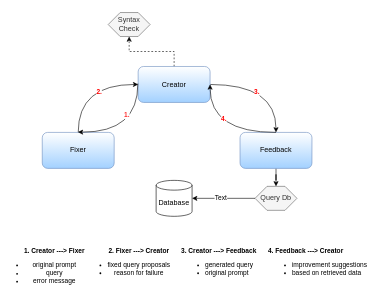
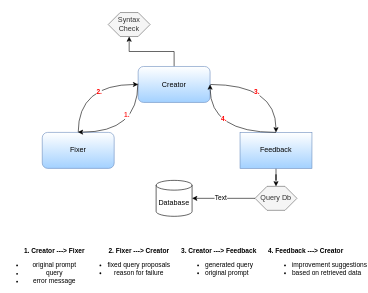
  <mxCell id="0" />
  <mxCell id="1" parent="0" />
  <mxCell id="2" style="edgeStyle=orthogonalEdgeStyle;rounded=0;orthogonalLoop=1;jettySize=auto;html=1;curved=1;" parent="1" source="5" target="10" edge="1"><mxGeometry relative="1" as="geometry" /></mxCell>
  <mxCell id="3" value="&lt;font color=&quot;#ff0000&quot;&gt;&lt;b&gt;3.&lt;/b&gt;&lt;/font&gt;" style="edgeLabel;html=1;align=center;verticalAlign=middle;resizable=0;points=[];" parent="2" vertex="1" connectable="0"><mxGeometry x="-0.185" y="-12" relative="1" as="geometry"><mxPoint as="offset" /></mxGeometry></mxCell>
- <mxCell id="4" style="edgeStyle=orthogonalEdgeStyle;rounded=0;orthogonalLoop=1;jettySize=auto;html=1;entryX=0.5;entryY=1;entryDx=0;entryDy=0;exitX=0.5;exitY=0;exitDx=0;exitDy=0;dashed=1;" parent="1" source="5" target="16" edge="1"><mxGeometry relative="1" as="geometry" /></mxCell>
+ <mxCell id="4" style="edgeStyle=orthogonalEdgeStyle;rounded=0;orthogonalLoop=1;jettySize=auto;html=1;entryX=0.5;entryY=1;entryDx=0;entryDy=0;exitX=0.5;exitY=0;exitDx=0;exitDy=0;" parent="1" source="5" target="16" edge="1"><mxGeometry relative="1" as="geometry" /></mxCell>
  <mxCell id="5" value="Creator" style="rounded=1;whiteSpace=wrap;html=1;fillColor=default;strokeColor=#6c8ebf;gradientColor=#A3D1FF;" parent="1" vertex="1"><mxGeometry x="180" y="110" width="120" height="60" as="geometry" /></mxCell>
  <mxCell id="6" style="edgeStyle=orthogonalEdgeStyle;rounded=0;orthogonalLoop=1;jettySize=auto;html=1;entryX=0;entryY=0.5;entryDx=0;entryDy=0;curved=1;exitX=0.5;exitY=0;exitDx=0;exitDy=0;" parent="1" source="8" target="5" edge="1"><mxGeometry relative="1" as="geometry" /></mxCell>
  <mxCell id="7" value="&lt;font color=&quot;#ff0000&quot;&gt;&lt;b&gt;2.&lt;/b&gt;&lt;/font&gt;" style="edgeLabel;html=1;align=center;verticalAlign=middle;resizable=0;points=[];" parent="6" vertex="1" connectable="0"><mxGeometry x="0.263" y="-12" relative="1" as="geometry"><mxPoint as="offset" /></mxGeometry></mxCell>
  <mxCell id="8" value="Fixer" style="rounded=1;whiteSpace=wrap;html=1;strokeColor=#6c8ebf;align=center;verticalAlign=middle;fontFamily=Helvetica;fontSize=12;fontColor=default;fillColor=default;gradientColor=#A3D1FF;" parent="1" vertex="1"><mxGeometry x="20" y="220" width="120" height="60" as="geometry" /></mxCell>
  <mxCell id="9" style="edgeStyle=orthogonalEdgeStyle;rounded=0;orthogonalLoop=1;jettySize=auto;html=1;entryX=0.5;entryY=0;entryDx=0;entryDy=0;" parent="1" source="10" target="17" edge="1"><mxGeometry relative="1" as="geometry" /></mxCell>
- <mxCell id="10" value="Feedback" style="rounded=1;whiteSpace=wrap;html=1;strokeColor=#6c8ebf;align=center;verticalAlign=middle;fontFamily=Helvetica;fontSize=12;fontColor=default;fillColor=default;gradientColor=#A3D1FF;" parent="1" vertex="1"><mxGeometry x="350" y="220" width="120" height="60" as="geometry" /></mxCell>
+ <mxCell id="10" value="Feedback" style="whiteSpace=wrap;html=1;strokeColor=#6c8ebf;align=center;verticalAlign=middle;fontFamily=Helvetica;fontSize=12;fontColor=default;fillColor=default;gradientColor=#A3D1FF;rounded=0;" parent="1" vertex="1"><mxGeometry x="350" y="220" width="120" height="60" as="geometry" /></mxCell>
  <mxCell id="11" style="edgeStyle=orthogonalEdgeStyle;rounded=0;orthogonalLoop=1;jettySize=auto;html=1;entryX=0;entryY=0.5;entryDx=0;entryDy=0;curved=1;endArrow=none;endFill=0;startArrow=classic;startFill=1;" parent="1" edge="1"><mxGeometry relative="1" as="geometry"><mxPoint x="79.5" y="219.5" as="sourcePoint" /><mxPoint x="179.5" y="138.5" as="targetPoint" /></mxGeometry></mxCell>
  <mxCell id="12" value="&lt;blockquote style=&quot;margin: 0 0 0 40px; border: none; padding: 0px;&quot;&gt;&lt;div style=&quot;&quot;&gt;&lt;b&gt;1. Creator ---&amp;gt; Fixer&lt;/b&gt;&lt;/div&gt;&lt;/blockquote&gt;&lt;ul&gt;&lt;li&gt;original prompt&lt;/li&gt;&lt;li&gt;query&lt;/li&gt;&lt;li&gt;error message&lt;/li&gt;&lt;/ul&gt;" style="edgeLabel;html=1;align=center;verticalAlign=middle;resizable=0;points=[];labelBackgroundColor=none;" parent="11" vertex="1" connectable="0"><mxGeometry x="0.346" y="21" relative="1" as="geometry"><mxPoint x="-139" y="249" as="offset" /></mxGeometry></mxCell>
  <mxCell id="13" value="&lt;font color=&quot;#ff3333&quot;&gt;&lt;b&gt;1.&lt;/b&gt;&lt;/font&gt;" style="edgeLabel;html=1;align=center;verticalAlign=middle;resizable=0;points=[];" parent="11" vertex="1" connectable="0"><mxGeometry x="0.429" y="19" relative="1" as="geometry"><mxPoint as="offset" /></mxGeometry></mxCell>
  <mxCell id="14" style="edgeStyle=orthogonalEdgeStyle;rounded=0;orthogonalLoop=1;jettySize=auto;html=1;curved=1;entryX=0.5;entryY=0;entryDx=0;entryDy=0;exitX=1;exitY=0.5;exitDx=0;exitDy=0;endArrow=none;endFill=0;startArrow=classic;startFill=1;" parent="1" source="5" target="10" edge="1"><mxGeometry relative="1" as="geometry"><mxPoint x="310" y="150" as="sourcePoint" /><mxPoint x="420" y="230" as="targetPoint" /><Array as="points"><mxPoint x="300" y="220" /></Array></mxGeometry></mxCell>
  <mxCell id="15" value="&lt;font color=&quot;#ff0000&quot;&gt;&lt;b&gt;4.&lt;/b&gt;&lt;/font&gt;" style="edgeLabel;html=1;align=center;verticalAlign=middle;resizable=0;points=[];" parent="14" vertex="1" connectable="0"><mxGeometry x="-0.402" y="22" relative="1" as="geometry"><mxPoint as="offset" /></mxGeometry></mxCell>
  <mxCell id="16" value="Syntax Check" style="shape=hexagon;perimeter=hexagonPerimeter2;whiteSpace=wrap;html=1;fixedSize=1;fillColor=#f5f5f5;fontColor=#333333;strokeColor=#666666;" parent="1" vertex="1"><mxGeometry x="130" y="20" width="70" height="40" as="geometry" /></mxCell>
  <mxCell id="17" value="Query Db" style="shape=hexagon;perimeter=hexagonPerimeter2;whiteSpace=wrap;html=1;fixedSize=1;fillColor=#f5f5f5;fontColor=#333333;strokeColor=#666666;" parent="1" vertex="1"><mxGeometry x="375" y="310" width="70" height="40" as="geometry" /></mxCell>
  <mxCell id="18" value="Database" style="shape=cylinder3;whiteSpace=wrap;html=1;boundedLbl=1;backgroundOutline=1;size=8.167;" parent="1" vertex="1"><mxGeometry x="210" y="300" width="60" height="60" as="geometry" /></mxCell>
  <mxCell id="19" style="edgeStyle=orthogonalEdgeStyle;rounded=0;orthogonalLoop=1;jettySize=auto;html=1;entryX=1;entryY=0.5;entryDx=0;entryDy=0;entryPerimeter=0;" parent="1" source="17" target="18" edge="1"><mxGeometry relative="1" as="geometry" /></mxCell>
  <mxCell id="20" value="Text" style="edgeLabel;html=1;align=center;verticalAlign=middle;resizable=0;points=[];" parent="19" vertex="1" connectable="0"><mxGeometry x="0.098" y="-2" relative="1" as="geometry"><mxPoint as="offset" /></mxGeometry></mxCell>
  <mxCell id="21" value="&lt;blockquote style=&quot;margin: 0 0 0 40px; border: none; padding: 0px;&quot;&gt;&lt;div style=&quot;&quot;&gt;&lt;b&gt;2. Fixer ---&amp;gt; Creator&lt;/b&gt;&lt;/div&gt;&lt;/blockquote&gt;&lt;ul&gt;&lt;li&gt;fixed query proposals&lt;/li&gt;&lt;li&gt;reason for failure&lt;/li&gt;&lt;/ul&gt;" style="edgeLabel;html=1;align=center;verticalAlign=middle;resizable=0;points=[];labelBackgroundColor=none;" parent="1" vertex="1" connectable="0"><mxGeometry x="160.255" y="440" as="geometry" /></mxCell>
  <mxCell id="22" value="&lt;div style=&quot;&quot;&gt;&lt;b&gt;3. Creator ---&amp;gt; Feedback&lt;/b&gt;&lt;/div&gt;&lt;ul&gt;&lt;li&gt;generated query&lt;/li&gt;&lt;li&gt;original prompt&lt;/li&gt;&lt;/ul&gt;" style="edgeLabel;html=1;align=left;verticalAlign=middle;resizable=0;points=[];labelBackgroundColor=none;" parent="1" vertex="1" connectable="0"><mxGeometry x="250.255" y="440" as="geometry" /></mxCell>
  <mxCell id="23" value="&lt;div style=&quot;&quot;&gt;&lt;b&gt;4. Feedback ---&amp;gt; Creator&lt;/b&gt;&lt;/div&gt;&lt;ul&gt;&lt;li&gt;improvement suggestions&lt;/li&gt;&lt;li&gt;based on retrieved data&lt;/li&gt;&lt;/ul&gt;" style="edgeLabel;html=1;align=left;verticalAlign=middle;resizable=0;points=[];labelBackgroundColor=none;" parent="1" vertex="1" connectable="0"><mxGeometry x="395.255" y="440" as="geometry" /></mxCell>
